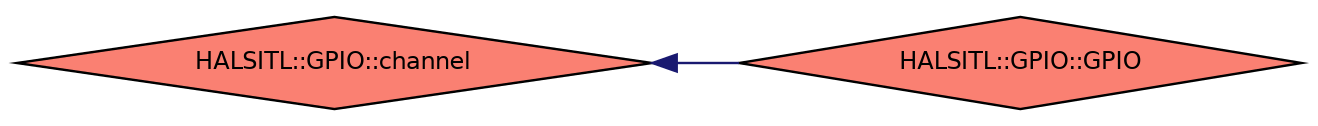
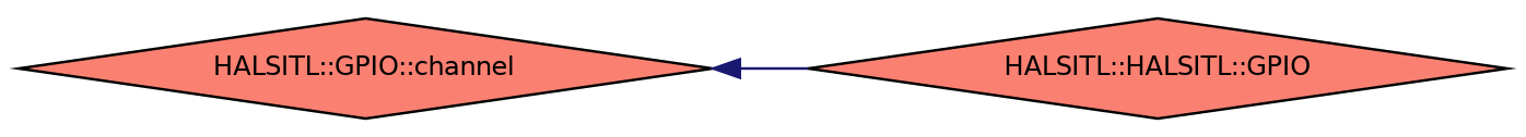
  digraph {
    rankdir=LR
    node [color=black fillcolor=salmon fontname=Helvetica fontsize=10 shape=diamond style=filled]
    n1 [fontcolor=black height=0.2 label="HALSITL::GPIO::channel" width=0.4]
-   n2 [height=0.2 label="HALSITL::GPIO::GPIO" width=0.4]
+   n2 [height=0.2 label="HALSITL::HALSITL::GPIO" width=0.4]
    n1 -> n2 [color=midnightblue dir=back fontname=Helvetica fontsize=10 labelfontname=Helvetica labelfontsize=10 style=solid]
  }
